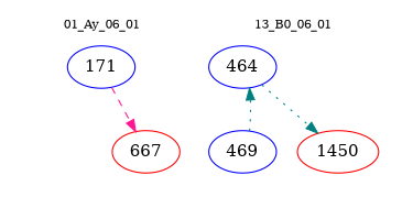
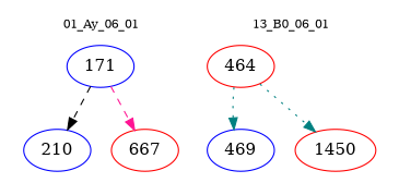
  digraph {
    fontname="DejaVu Serif"
    node [color=blue fontname="DejaVu Serif"]
    edge [color=teal fontname="DejaVu Serif" style=dashed]
    n1 [label=171]
+   n2 [label=210]
    n3 [color=red label=667]
-   n4 [label=464]
+   n4 [color=red label=464]
    n5 [label=469]
    n6 [color=red label=1450]
    subgraph cluster_1 {
      color=white
      fontsize=10
      label="01_Ay_06_01"
      n1
+     n2
      n3
    }
    subgraph cluster_2 {
      color=white
      fontsize=10
      label="13_B0_06_01"
      n4
      n5
      n6
    }
+   n1 -> n2 [color=black]
    n1 -> n3 [color=deeppink]
-   n5 -> n4 [style=dotted]
+   n4 -> n5 [style=dotted]
    n4 -> n6 [style=dotted]
  }
